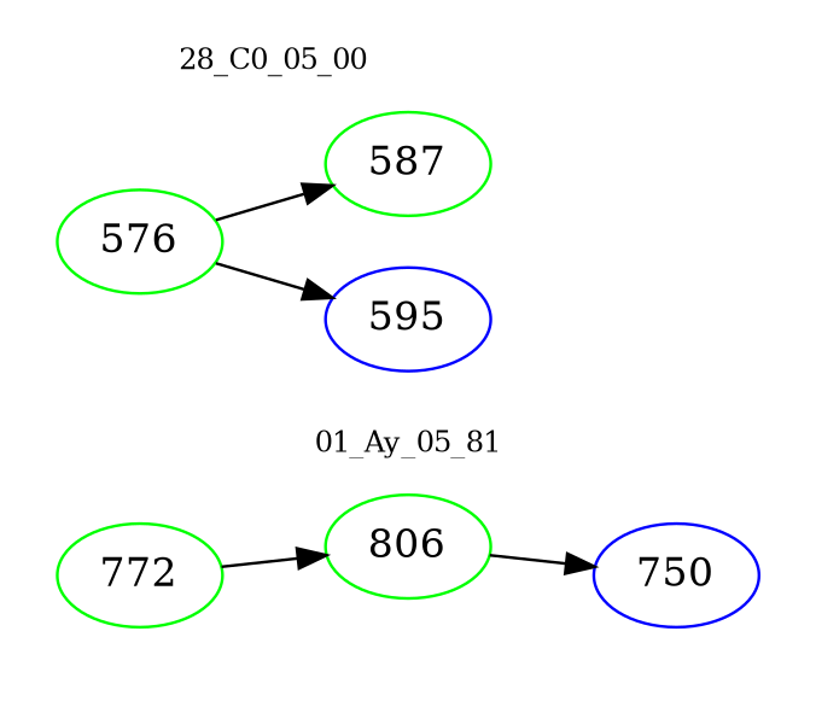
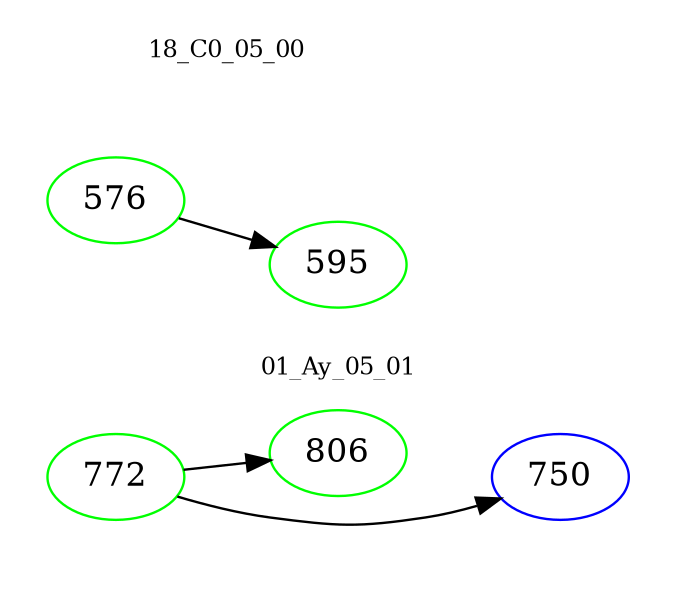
  digraph {
    rankdir=LR
    node [color=green]
    edge [color=black]
    n1 [label=772]
    n2 [color=blue label=750]
    n3 [label=806]
    n4 [label=576]
-   n5 [color=blue label=595]
-   n6 [label=587]
+   n5 [label=595]
    subgraph cluster_1 {
      color=white
      fontsize=10
-     label="01_Ay_05_81"
+     label="01_Ay_05_01"
      n1
      n2
      n3
    }
    subgraph cluster_2 {
      color=white
      fontsize=10
-     label="28_C0_05_00"
+     label="18_C0_05_00"
      n4
      n5
-     n6
    }
-   n3 -> n2
+   n1 -> n2
    n1 -> n3
    n4 -> n5
-   n4 -> n6
  }
